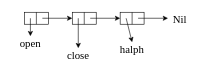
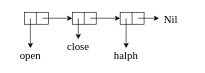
  <mxCell id="0" />
  <mxCell id="1" parent="0" />
  <mxCell id="2" value="" style="group;allowArrows=0;" parent="1" vertex="1" connectable="0"><mxGeometry x="40" y="20" width="40" height="20" as="geometry" /></mxCell>
  <mxCell id="3" value="" style="rounded=0;whiteSpace=wrap;html=1;fillColor=none;" parent="2" vertex="1"><mxGeometry width="40" height="20" as="geometry" /></mxCell>
  <mxCell id="4" value="" style="endArrow=none;html=1;rounded=0;entryX=0.5;entryY=0;entryDx=0;entryDy=0;exitX=0.5;exitY=1;exitDx=0;exitDy=0;bendable=0;" parent="2" source="3" target="3" edge="1"><mxGeometry width="50" height="50" relative="1" as="geometry"><mxPoint x="33.333" y="130" as="sourcePoint" /><mxPoint x="66.667" y="80" as="targetPoint" /></mxGeometry></mxCell>
  <mxCell id="5" value="" style="group" parent="1" vertex="1" connectable="0"><mxGeometry x="120" y="20" width="40" height="20" as="geometry" /></mxCell>
  <mxCell id="6" value="" style="rounded=0;whiteSpace=wrap;html=1;" parent="5" vertex="1"><mxGeometry width="40" height="20" as="geometry" /></mxCell>
  <mxCell id="7" value="" style="endArrow=none;html=1;rounded=0;entryX=0.5;entryY=0;entryDx=0;entryDy=0;exitX=0.5;exitY=1;exitDx=0;exitDy=0;" parent="5" source="6" target="6" edge="1"><mxGeometry width="50" height="50" relative="1" as="geometry"><mxPoint x="33.333" y="130" as="sourcePoint" /><mxPoint x="66.667" y="80" as="targetPoint" /></mxGeometry></mxCell>
  <mxCell id="8" value="" style="group" parent="1" vertex="1" connectable="0"><mxGeometry x="200" y="20" width="40" height="20" as="geometry" /></mxCell>
  <mxCell id="9" value="" style="rounded=0;whiteSpace=wrap;html=1;" parent="8" vertex="1"><mxGeometry width="40" height="20" as="geometry" /></mxCell>
  <mxCell id="10" value="" style="endArrow=none;html=1;rounded=0;entryX=0.5;entryY=0;entryDx=0;entryDy=0;exitX=0.5;exitY=1;exitDx=0;exitDy=0;" parent="8" source="9" target="9" edge="1"><mxGeometry width="50" height="50" relative="1" as="geometry"><mxPoint x="33.333" y="130" as="sourcePoint" /><mxPoint x="66.667" y="80" as="targetPoint" /></mxGeometry></mxCell>
- <mxCell id="11" value="&lt;font style=&quot;font-size: 18px&quot;&gt;open&lt;/font&gt;" style="text;html=1;strokeColor=none;fillColor=none;align=center;verticalAlign=middle;whiteSpace=wrap;rounded=0;fontSize=24;fontFamily=Ubuntu Mono;fontSource=https%3A%2F%2Ffonts.googleapis.com%2Fcss%3Ffamily%3DUbuntu%2BMono;" parent="1" vertex="1"><mxGeometry x="20" y="60" width="60" height="20" as="geometry" /></mxCell>
+ <mxCell id="11" value="&lt;font style=&quot;font-size: 18px&quot;&gt;open&lt;/font&gt;" style="text;html=1;strokeColor=none;fillColor=none;align=center;verticalAlign=middle;whiteSpace=wrap;rounded=0;fontSize=24;fontFamily=Ubuntu Mono;fontSource=https%3A%2F%2Ffonts.googleapis.com%2Fcss%3Ffamily%3DUbuntu%2BMono;" parent="1" vertex="1"><mxGeometry x="20" y="80" width="60" height="20" as="geometry" /></mxCell>
  <mxCell id="12" value="" style="endArrow=classic;html=1;rounded=0;fontFamily=Roboto mono;fontSource=https%3A%2F%2Ffonts.googleapis.com%2Fcss%3Ffamily%3DRoboto%2Bmono;fontSize=18;entryX=0.5;entryY=0;entryDx=0;entryDy=0;exitX=0.25;exitY=0.5;exitDx=0;exitDy=0;exitPerimeter=0;" parent="1" source="3" target="11" edge="1"><mxGeometry width="50" height="50" relative="1" as="geometry"><mxPoint x="60" y="50" as="sourcePoint" /><mxPoint x="190" y="90" as="targetPoint" /></mxGeometry></mxCell>
  <mxCell id="13" value="" style="endArrow=classic;html=1;rounded=0;fontFamily=Roboto mono;fontSource=https%3A%2F%2Ffonts.googleapis.com%2Fcss%3Ffamily%3DRoboto%2Bmono;fontSize=18;entryX=0;entryY=0.5;entryDx=0;entryDy=0;exitX=0.75;exitY=0.5;exitDx=0;exitDy=0;exitPerimeter=0;" parent="1" source="3" target="6" edge="1"><mxGeometry width="50" height="50" relative="1" as="geometry"><mxPoint x="80" y="50" as="sourcePoint" /><mxPoint x="170" y="70" as="targetPoint" /></mxGeometry></mxCell>
  <mxCell id="14" value="" style="endArrow=classic;html=1;rounded=0;fontFamily=Roboto mono;fontSource=https%3A%2F%2Ffonts.googleapis.com%2Fcss%3Ffamily%3DRoboto%2Bmono;fontSize=18;entryX=0;entryY=0.5;entryDx=0;entryDy=0;exitX=0.75;exitY=0.5;exitDx=0;exitDy=0;exitPerimeter=0;" parent="1" source="6" target="9" edge="1"><mxGeometry width="50" height="50" relative="1" as="geometry"><mxPoint x="140" y="110" as="sourcePoint" /><mxPoint x="190" y="60" as="targetPoint" /></mxGeometry></mxCell>
  <mxCell id="15" value="" style="endArrow=classic;html=1;rounded=0;fontFamily=Roboto mono;fontSource=https%3A%2F%2Ffonts.googleapis.com%2Fcss%3Ffamily%3DRoboto%2Bmono;fontSize=18;exitX=0.25;exitY=0.5;exitDx=0;exitDy=0;exitPerimeter=0;entryX=0.5;entryY=0;entryDx=0;entryDy=0;" parent="1" source="6" target="17" edge="1"><mxGeometry width="50" height="50" relative="1" as="geometry"><mxPoint x="130" y="110" as="sourcePoint" /><mxPoint x="130" y="60" as="targetPoint" /></mxGeometry></mxCell>
  <mxCell id="16" value="" style="endArrow=classic;html=1;rounded=0;fontFamily=Roboto mono;fontSource=https%3A%2F%2Ffonts.googleapis.com%2Fcss%3Ffamily%3DRoboto%2Bmono;fontSize=18;exitX=0.25;exitY=0.5;exitDx=0;exitDy=0;exitPerimeter=0;entryX=0.5;entryY=0;entryDx=0;entryDy=0;" parent="1" source="9" target="18" edge="1"><mxGeometry width="50" height="50" relative="1" as="geometry"><mxPoint x="210" y="150" as="sourcePoint" /><mxPoint x="210" y="60" as="targetPoint" /></mxGeometry></mxCell>
- <mxCell id="17" value="&lt;div&gt;&lt;span style=&quot;font-size: 18px&quot;&gt;close&lt;/span&gt;&lt;/div&gt;" style="text;html=1;strokeColor=none;fillColor=none;align=center;verticalAlign=middle;whiteSpace=wrap;rounded=0;fontSize=24;fontFamily=Ubuntu Mono;fontSource=https%3A%2F%2Ffonts.googleapis.com%2Fcss%3Ffamily%3DUbuntu%2BMono;" parent="1" vertex="1"><mxGeometry x="100" y="80" width="60" height="20" as="geometry" /></mxCell>
- <mxCell id="18" value="&lt;font style=&quot;font-size: 18px&quot;&gt;halph&lt;/font&gt;" style="text;html=1;strokeColor=none;fillColor=none;align=center;verticalAlign=middle;whiteSpace=wrap;rounded=0;fontSize=24;fontFamily=Ubuntu Mono;fontSource=https%3A%2F%2Ffonts.googleapis.com%2Fcss%3Ffamily%3DUbuntu%2BMono;" parent="1" vertex="1"><mxGeometry x="190" y="70" width="60" height="20" as="geometry" /></mxCell>
- <mxCell id="19" value="&lt;font style=&quot;font-size: 18px&quot;&gt;Nil&lt;/font&gt;" style="text;html=1;strokeColor=none;fillColor=none;align=center;verticalAlign=middle;whiteSpace=wrap;rounded=0;fontSize=24;fontFamily=Ubuntu Mono;fontSource=https%3A%2F%2Ffonts.googleapis.com%2Fcss%3Ffamily%3DUbuntu%2BMono;" parent="1" vertex="1"><mxGeometry x="280" y="20" width="40" height="20" as="geometry" /></mxCell>
+ <mxCell id="17" value="&lt;div&gt;&lt;span style=&quot;font-size: 18px&quot;&gt;close&lt;/span&gt;&lt;/div&gt;" style="text;html=1;strokeColor=none;fillColor=none;align=center;verticalAlign=middle;whiteSpace=wrap;rounded=0;fontSize=24;fontFamily=Ubuntu Mono;fontSource=https%3A%2F%2Ffonts.googleapis.com%2Fcss%3Ffamily%3DUbuntu%2BMono;" parent="1" vertex="1"><mxGeometry x="100" y="65" width="60" height="20" as="geometry" /></mxCell>
+ <mxCell id="18" value="&lt;font style=&quot;font-size: 18px&quot;&gt;halph&lt;/font&gt;" style="text;html=1;strokeColor=none;fillColor=none;align=center;verticalAlign=middle;whiteSpace=wrap;rounded=0;fontSize=24;fontFamily=Ubuntu Mono;fontSource=https%3A%2F%2Ffonts.googleapis.com%2Fcss%3Ffamily%3DUbuntu%2BMono;" parent="1" vertex="1"><mxGeometry x="180" y="80" width="60" height="20" as="geometry" /></mxCell>
+ <mxCell id="19" value="&lt;font style=&quot;font-size: 18px&quot;&gt;Nil&lt;/font&gt;" style="text;html=1;strokeColor=none;fillColor=none;align=center;verticalAlign=middle;whiteSpace=wrap;rounded=0;fontSize=24;fontFamily=Ubuntu Mono;fontSource=https%3A%2F%2Ffonts.googleapis.com%2Fcss%3Ffamily%3DUbuntu%2BMono;" parent="1" vertex="1"><mxGeometry x="265" y="20" width="40" height="20" as="geometry" /></mxCell>
  <mxCell id="20" value="" style="endArrow=classic;html=1;rounded=0;fontFamily=Roboto mono;fontSource=https%3A%2F%2Ffonts.googleapis.com%2Fcss%3Ffamily%3DRoboto%2Bmono;fontSize=18;exitX=0.75;exitY=0.5;exitDx=0;exitDy=0;exitPerimeter=0;entryX=0;entryY=0.5;entryDx=0;entryDy=0;" parent="1" source="9" target="19" edge="1"><mxGeometry width="50" height="50" relative="1" as="geometry"><mxPoint x="280" y="140" as="sourcePoint" /><mxPoint x="330" y="90" as="targetPoint" /></mxGeometry></mxCell>
